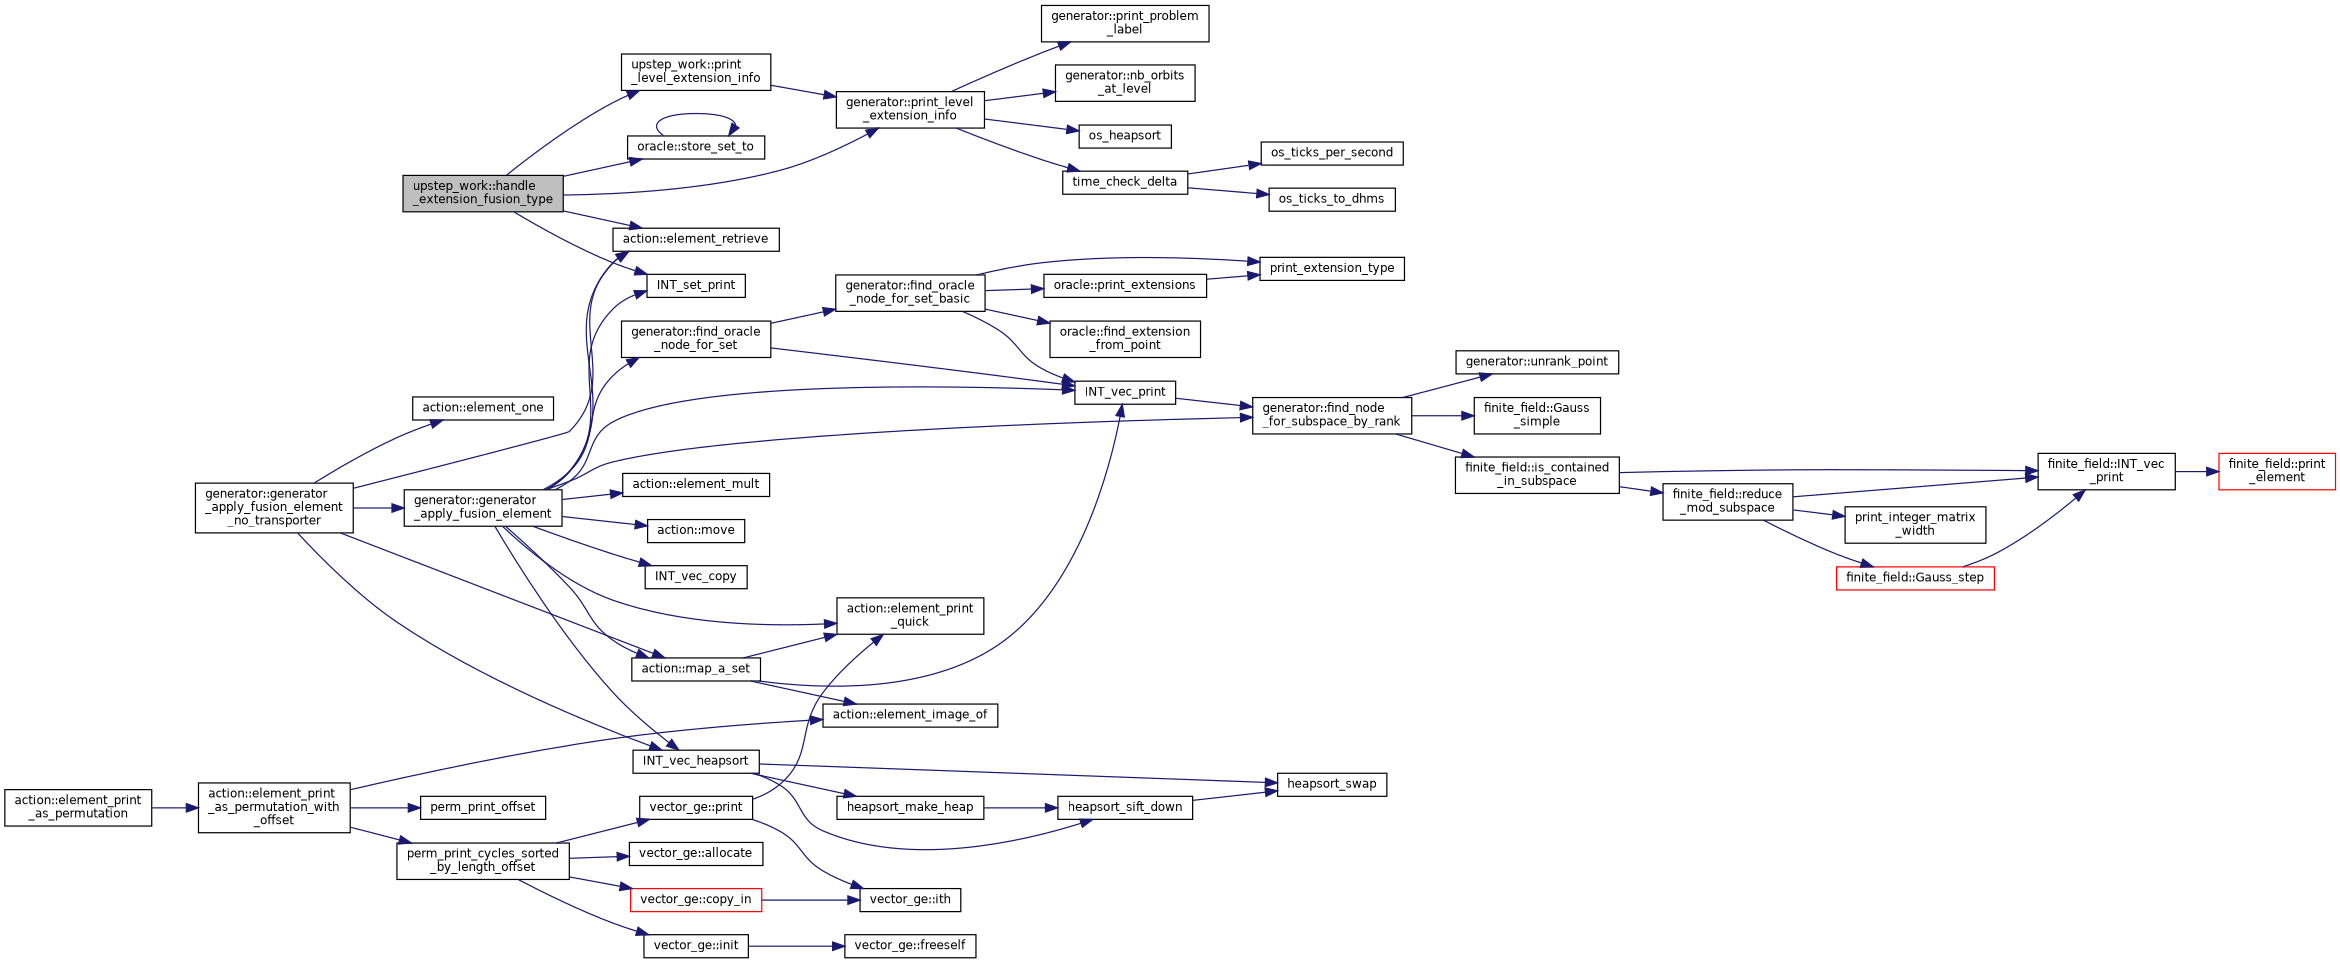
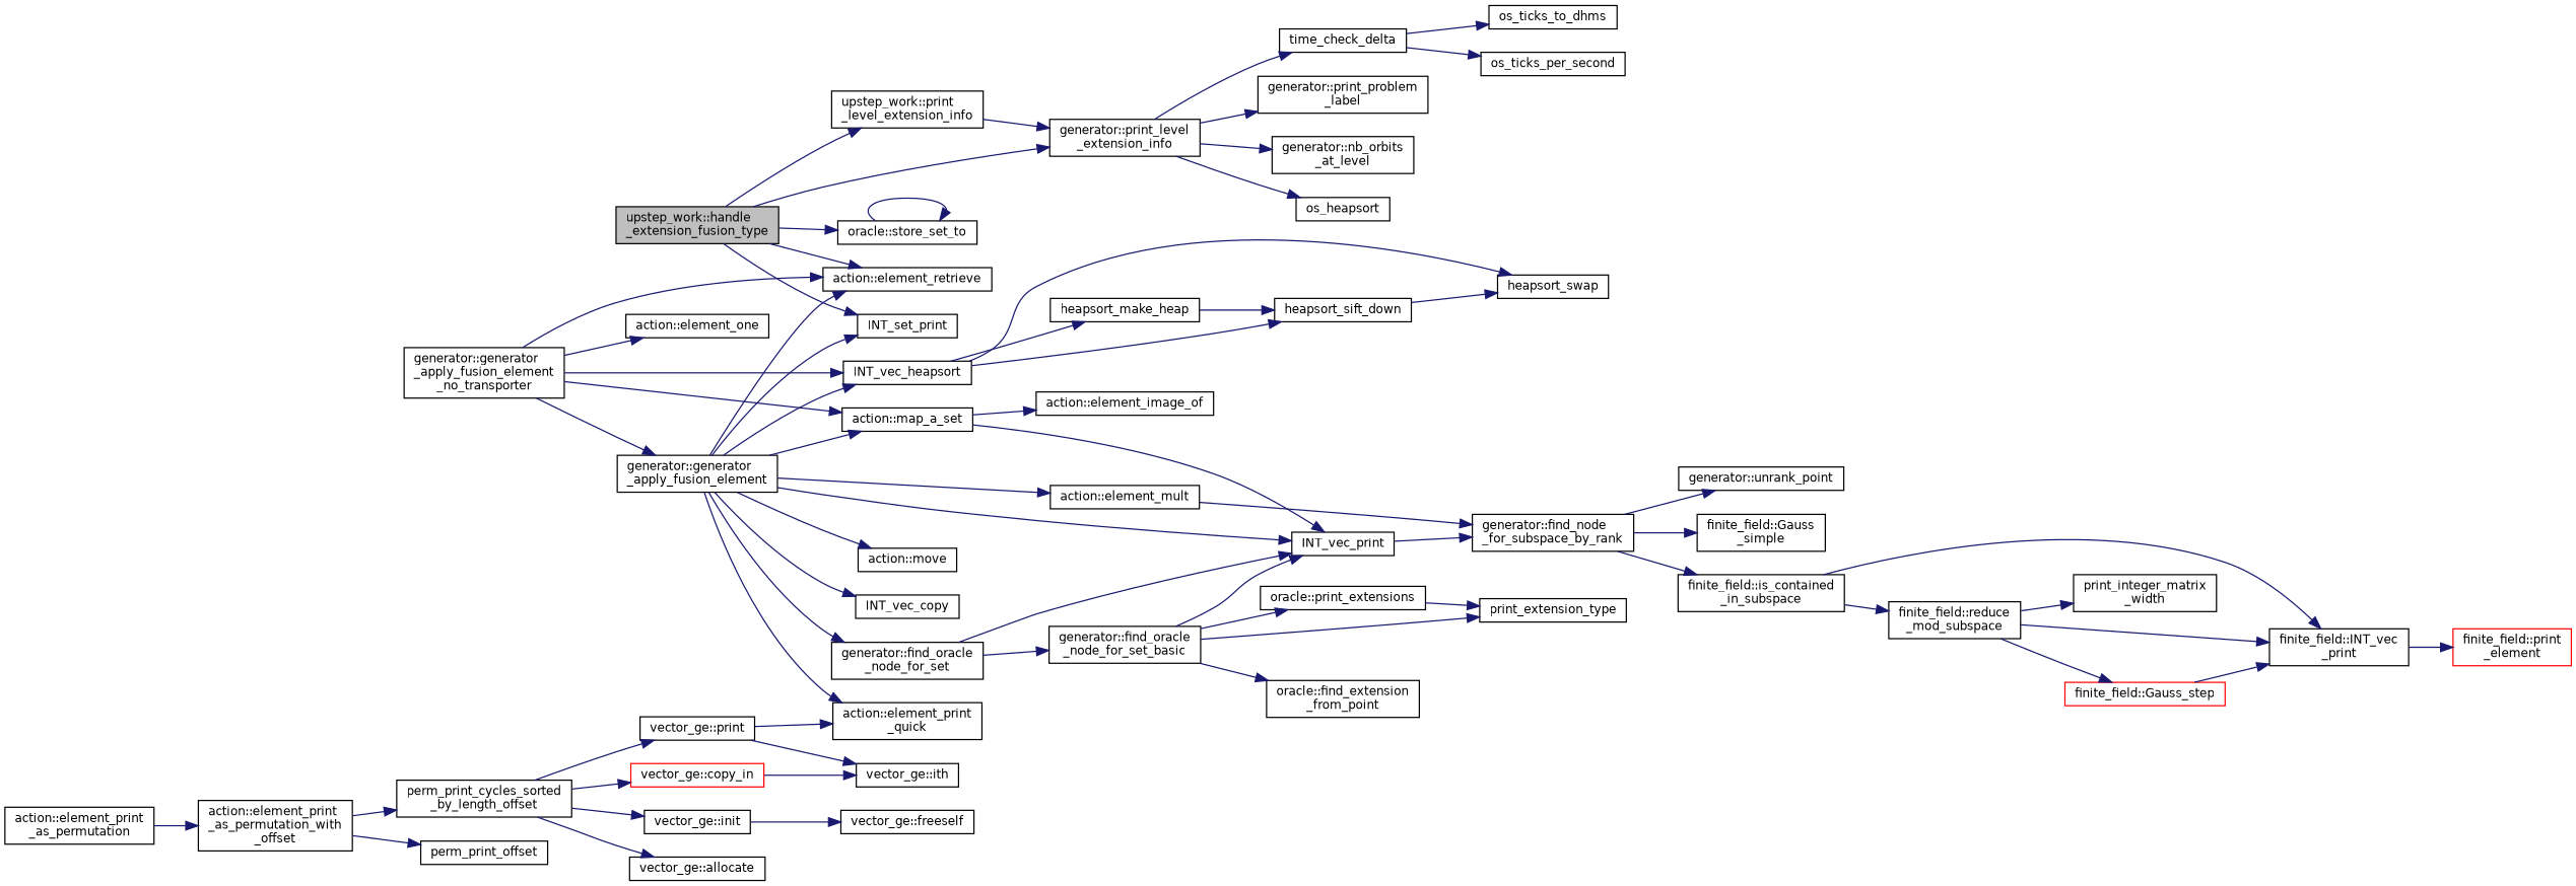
  digraph {
    rankdir=LR
    node [color=black fillcolor=white fontname=Helvetica fontsize=10 shape=record style=filled]
    edge [color=midnightblue fontname=Helvetica fontsize=10 labelfontname=Helvetica labelfontsize=10 style=solid]
    n1 [fillcolor=grey75 fontcolor=black height=0.2 label="upstep_work::handle\l_extension_fusion_type" width=0.4]
    n2 [height=0.2 label="upstep_work::print\l_level_extension_info" width=0.4]
    n3 [height=0.2 label="generator::print_level\l_extension_info" width=0.4]
    n4 [height=0.2 label="oracle::store_set_to" width=0.4]
    n5 [height=0.2 label=INT_set_print width=0.4]
    n6 [height=0.2 label="action::element_retrieve" width=0.4]
    n7 [height=0.2 label=os_heapsort width=0.4]
    n8 [height=0.2 label=time_check_delta width=0.4]
    n9 [height=0.2 label="generator::print_problem\l_label" width=0.4]
    n10 [height=0.2 label="generator::nb_orbits\l_at_level" width=0.4]
    n11 [height=0.2 label="generator::generator\l_apply_fusion_element\l_no_transporter" width=0.4]
    n12 [height=0.2 label="action::element_one" width=0.4]
    n13 [height=0.2 label="generator::generator\l_apply_fusion_element" width=0.4]
    n14 [height=0.2 label="action::map_a_set" width=0.4]
    n15 [height=0.2 label=INT_vec_heapsort width=0.4]
    n16 [height=0.2 label=os_ticks_per_second width=0.4]
    n17 [height=0.2 label=os_ticks_to_dhms width=0.4]
    n18 [height=0.2 label="action::element_print\l_quick" width=0.4]
    n19 [height=0.2 label=INT_vec_print width=0.4]
    n20 [height=0.2 label="action::element_mult" width=0.4]
    n21 [height=0.2 label="action::move" width=0.4]
    n22 [height=0.2 label="generator::find_node\l_for_subspace_by_rank" width=0.4]
    n23 [height=0.2 label=INT_vec_copy width=0.4]
    n24 [height=0.2 label="generator::find_oracle\l_node_for_set" width=0.4]
    n25 [height=0.2 label="action::element_image_of" width=0.4]
    n26 [height=0.2 label=heapsort_make_heap width=0.4]
    n27 [height=0.2 label=heapsort_sift_down width=0.4]
    n28 [height=0.2 label=heapsort_swap width=0.4]
    n29 [height=0.2 label="action::element_print\l_as_permutation" width=0.4]
    n30 [height=0.2 label="action::element_print\l_as_permutation_with\l_offset" width=0.4]
    n31 [height=0.2 label="generator::unrank_point" width=0.4]
    n32 [height=0.2 label="finite_field::Gauss\l_simple" width=0.4]
    n33 [height=0.2 label="finite_field::is_contained\l_in_subspace" width=0.4]
    n34 [height=0.2 label="generator::find_oracle\l_node_for_set_basic" width=0.4]
    n35 [height=0.2 label=perm_print_offset width=0.4]
    n36 [height=0.2 label="perm_print_cycles_sorted\l_by_length_offset" width=0.4]
    n37 [height=0.2 label="vector_ge::init" width=0.4]
    n38 [height=0.2 label="vector_ge::allocate" width=0.4]
    n39 [color=red height=0.2 label="vector_ge::copy_in" width=0.4]
    n40 [height=0.2 label="vector_ge::print" width=0.4]
    n41 [height=0.2 label="vector_ge::freeself" width=0.4]
    n42 [height=0.2 label="vector_ge::ith" width=0.4]
    n43 [height=0.2 label="finite_field::INT_vec\l_print" width=0.4]
    n44 [height=0.2 label="finite_field::reduce\l_mod_subspace" width=0.4]
    n45 [color=red height=0.2 label="finite_field::print\l_element" width=0.4]
    n46 [height=0.2 label="print_integer_matrix\l_width" width=0.4]
    n47 [color=red height=0.2 label="finite_field::Gauss_step" width=0.4]
    n48 [height=0.2 label="oracle::find_extension\l_from_point" width=0.4]
    n49 [height=0.2 label="oracle::print_extensions" width=0.4]
    n50 [height=0.2 label=print_extension_type width=0.4]
    n1 -> n2
    n1 -> n3
    n1 -> n4
    n1 -> n5
    n1 -> n6
    n2 -> n3
    n3 -> n7
    n3 -> n8
    n3 -> n9
    n3 -> n10
    n4 -> n4
    n8 -> n16
    n8 -> n17
    n11 -> n6
    n11 -> n12
    n11 -> n13
    n11 -> n14
    n11 -> n15
    n13 -> n5
    n13 -> n6
    n13 -> n14
    n13 -> n15
    n13 -> n18
    n13 -> n19
    n13 -> n20
    n13 -> n21
-   n13 -> n22
+   n20 -> n22
    n13 -> n23
    n13 -> n24
-   n14 -> n18
    n14 -> n19
    n14 -> n25
    n15 -> n26
    n15 -> n27
    n15 -> n28
    n19 -> n22
    n22 -> n31
    n22 -> n32
    n22 -> n33
    n24 -> n19
    n24 -> n34
    n26 -> n27
    n27 -> n28
    n29 -> n30
-   n30 -> n25
    n30 -> n35
    n30 -> n36
    n33 -> n43
    n33 -> n44
    n34 -> n19
    n34 -> n48
    n34 -> n49
    n34 -> n50
    n36 -> n37
    n36 -> n38
    n36 -> n39
    n36 -> n40
    n37 -> n41
    n39 -> n42
    n40 -> n18
    n40 -> n42
    n43 -> n45
    n44 -> n43
    n44 -> n46
    n44 -> n47
    n47 -> n43
    n49 -> n50
  }
